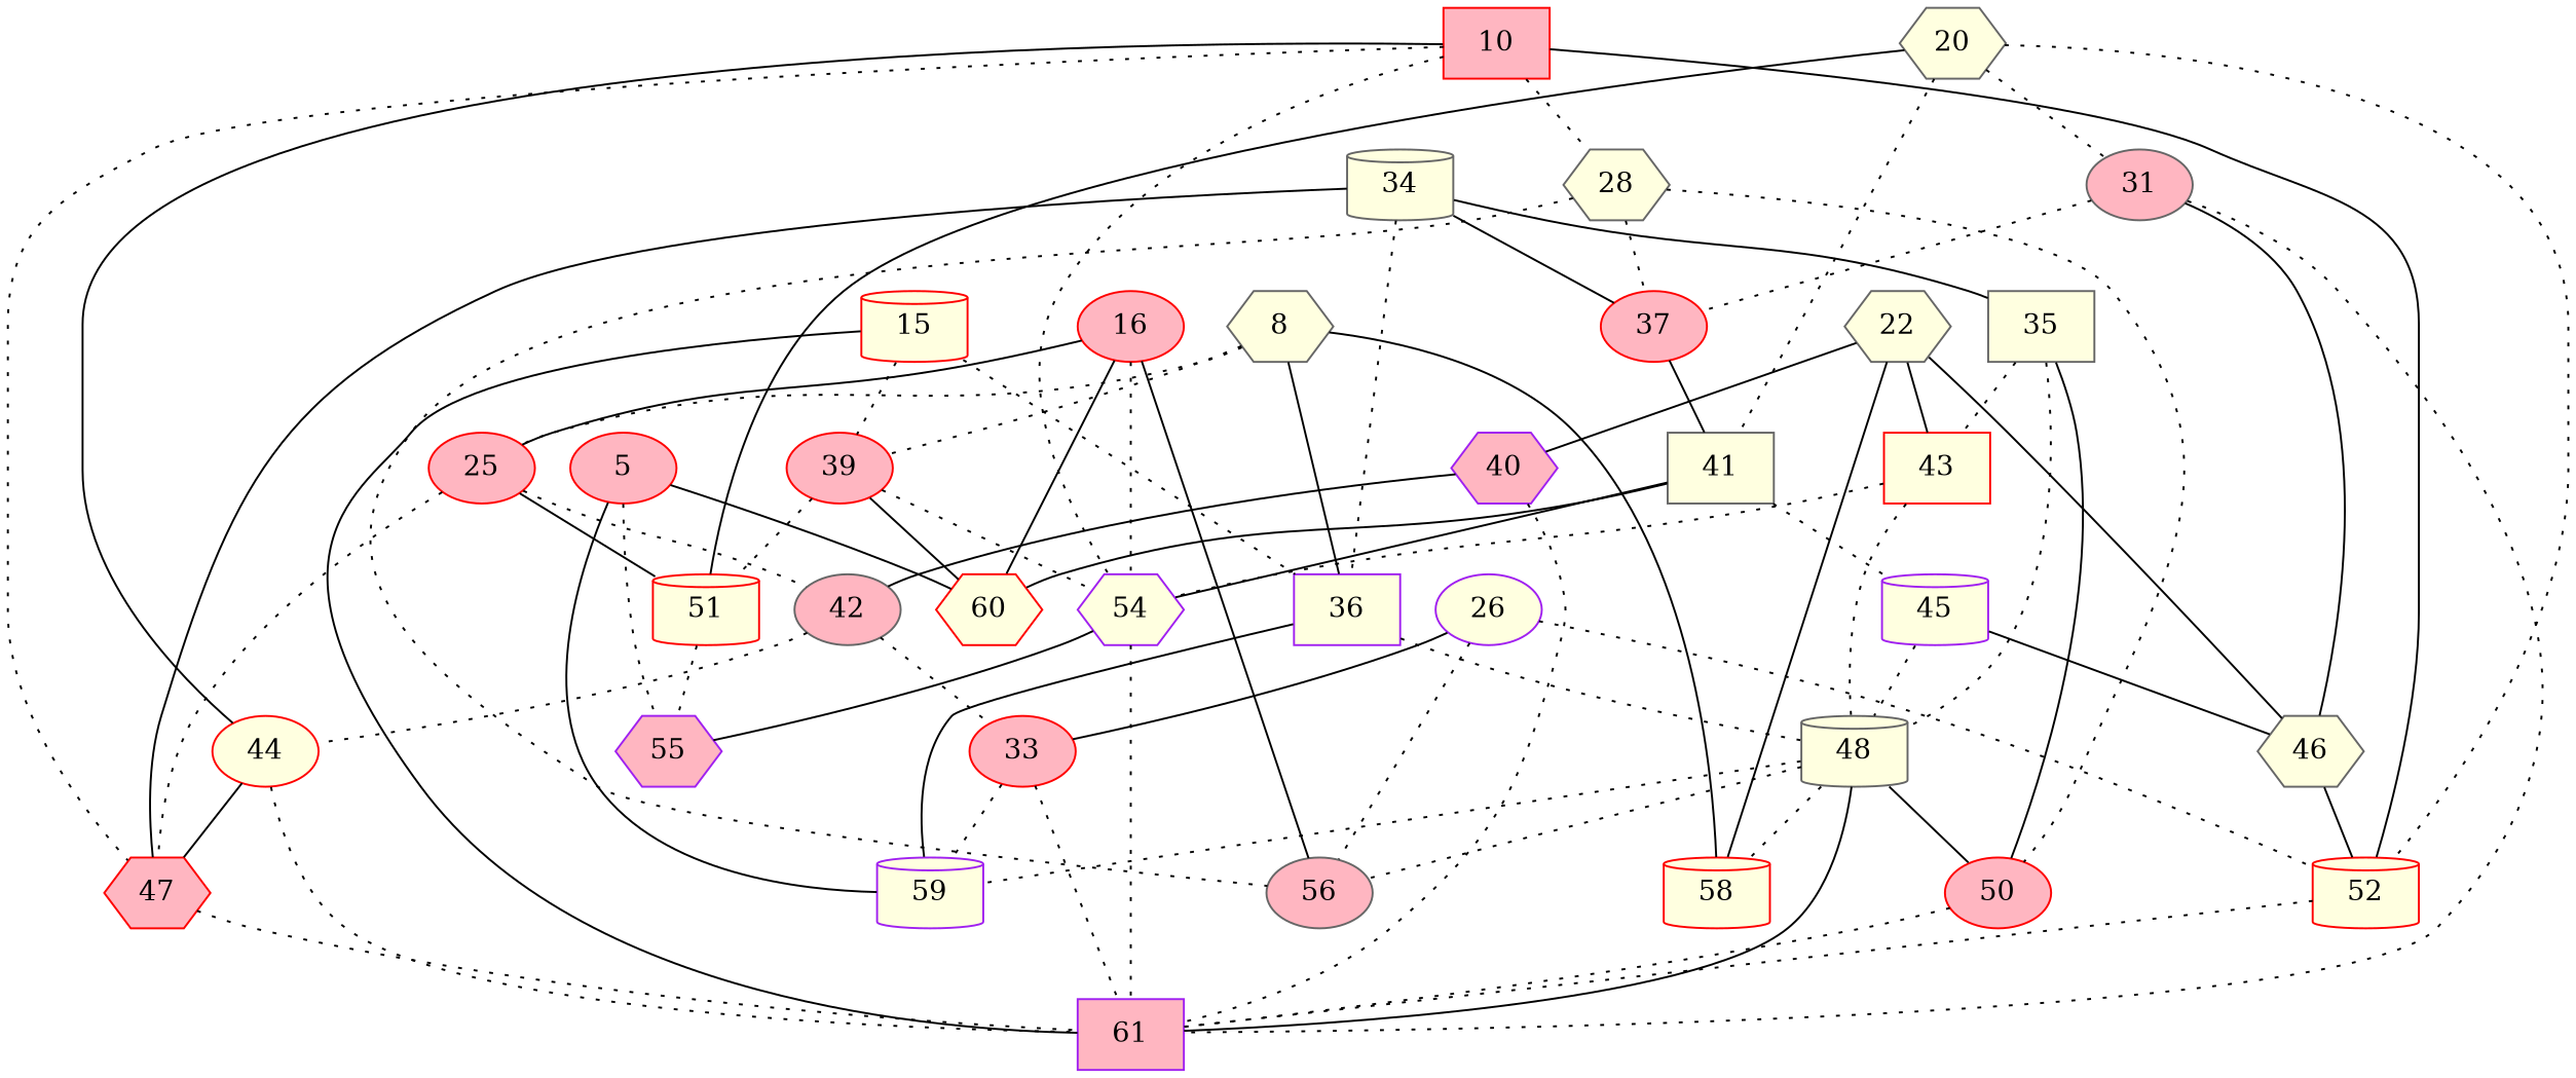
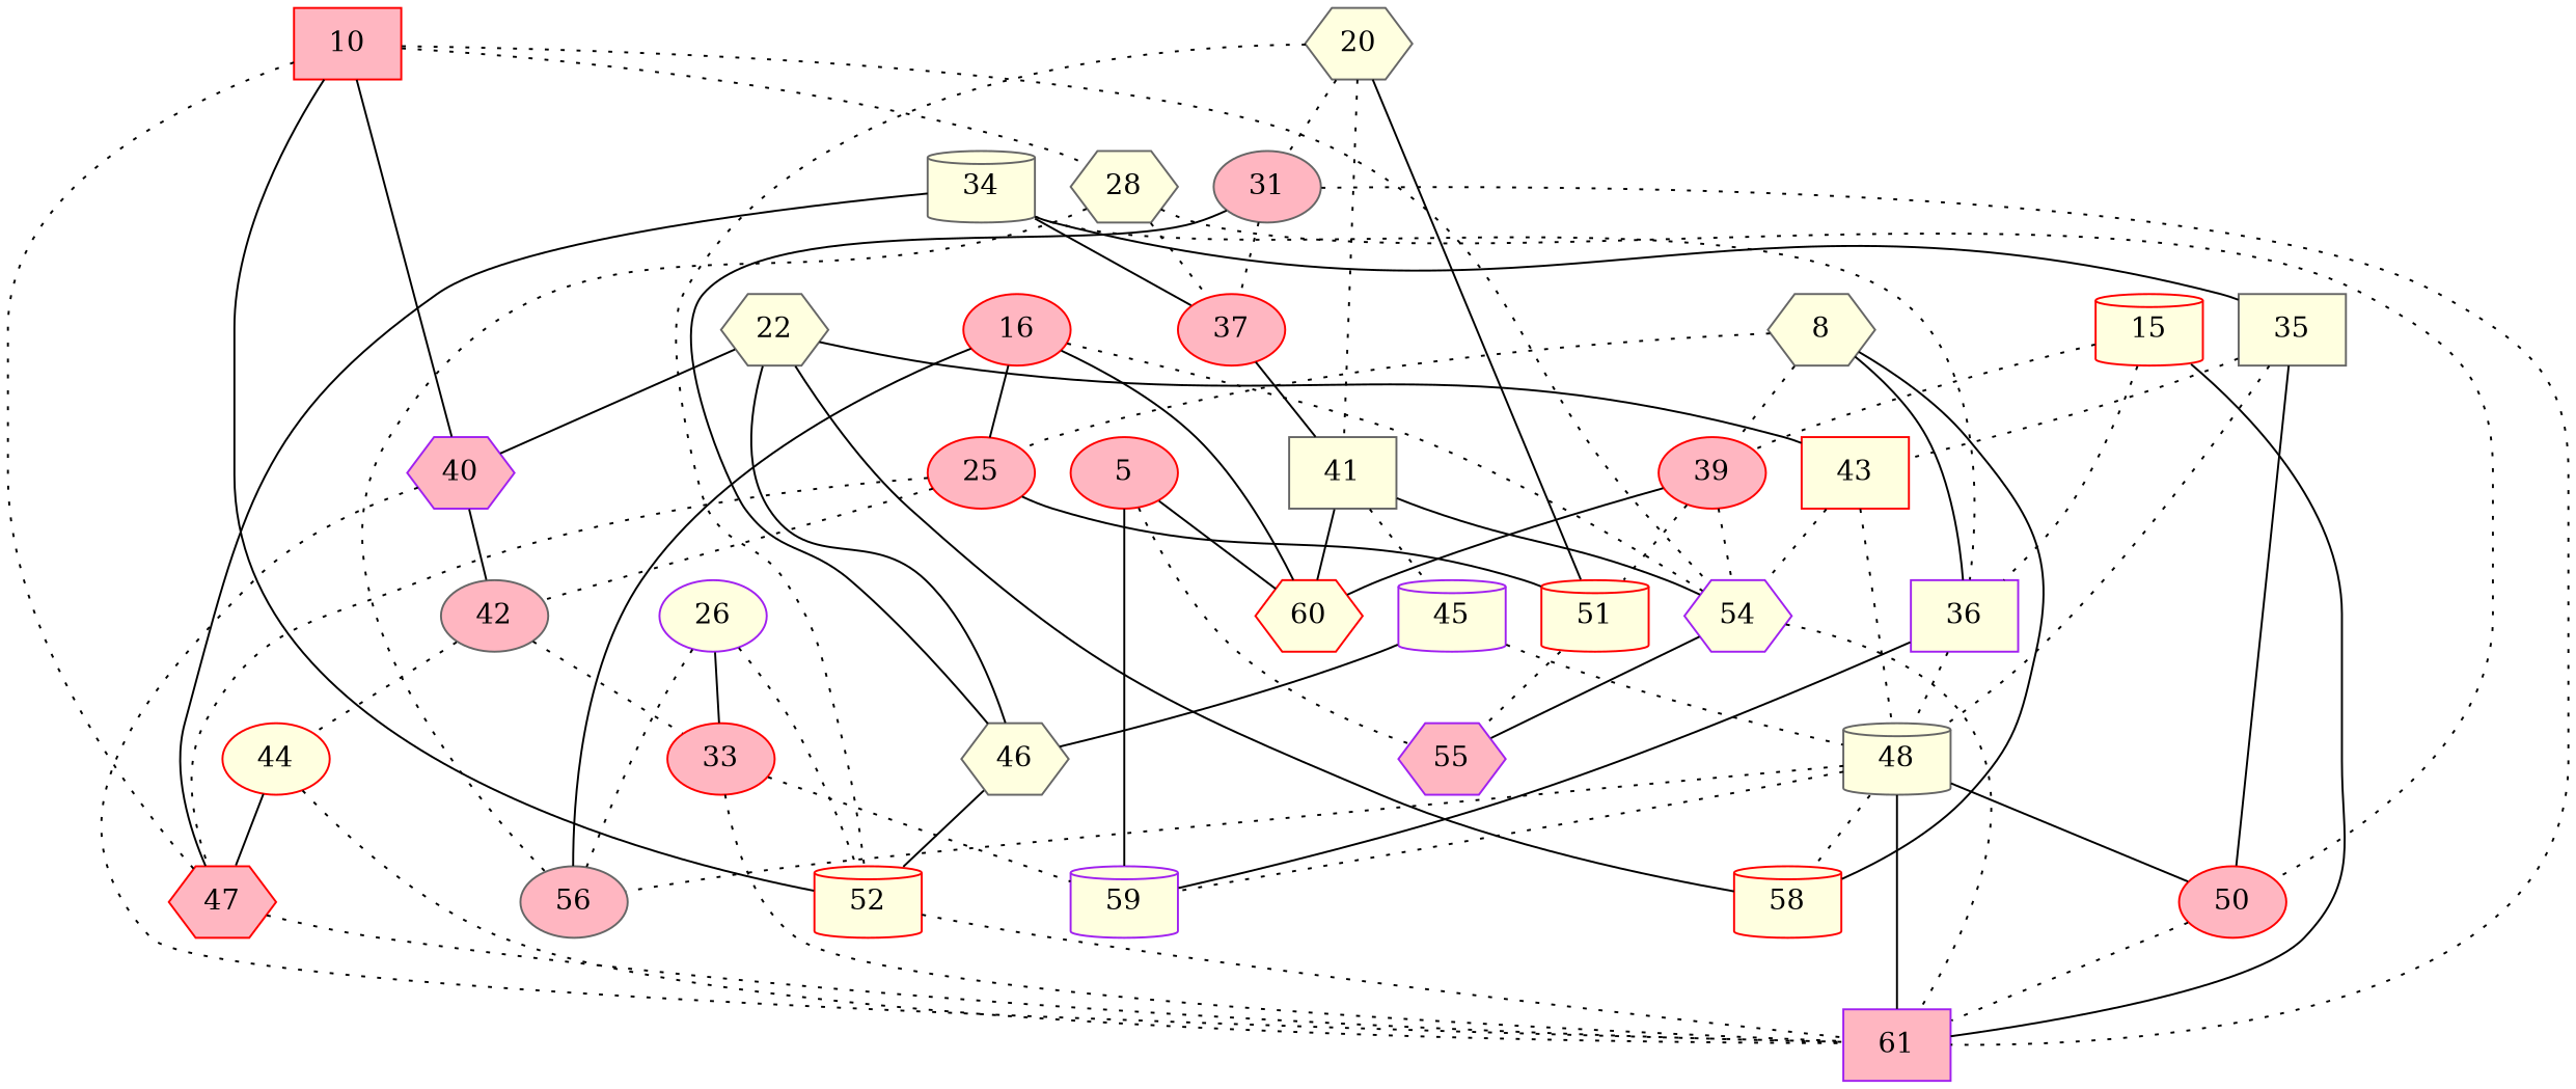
  graph {
    node [color=red fillcolor=lightyellow shape=ellipse style=filled]
    edge [style=dotted]
    5 [fillcolor=lightpink super="+2"]
    55 [color=purple fillcolor=lightpink shape=hexagon]
    59 [color=purple shape=cylinder super="+32"]
    60 [shape=hexagon super="+19"]
    8 [color=gray40 shape=hexagon super="+1"]
    25 [fillcolor=lightpink super="+11"]
    36 [color=purple shape=box super="+21"]
    39 [fillcolor=lightpink super="+13"]
    58 [shape=cylinder]
    47 [fillcolor=lightpink shape=hexagon super="+30"]
    51 [shape=cylinder]
    42 [color=gray40 fillcolor=lightpink]
    48 [color=gray40 shape=cylinder super="+4+17+38"]
    54 [color=purple shape=hexagon super="+24"]
    10 [fillcolor=lightpink shape=box super="+6"]
    28 [color=gray40 shape=hexagon]
    40 [color=purple fillcolor=lightpink shape=hexagon]
    52 [shape=cylinder super="+23"]
    56 [color=gray40 fillcolor=lightpink]
    37 [fillcolor=lightpink]
    50 [fillcolor=lightpink]
    61 [color=purple fillcolor=lightpink shape=box super="+12+29+49+57"]
    15 [shape=cylinder]
    16 [fillcolor=lightpink]
    20 [color=gray40 shape=hexagon]
    31 [color=gray40 fillcolor=lightpink]
    41 [color=gray40 shape=box super="+18"]
    46 [color=gray40 shape=hexagon]
    45 [color=purple shape=cylinder]
    22 [color=gray40 shape=hexagon]
    43 [shape=box]
    n32 [fillcolor=lightpink label=33 super="+27"]
    44 [super="+9"]
    26 [color=purple]
    34 [color=gray40 shape=cylinder]
    35 [color=gray40 shape=box]
    5 -- 55 [weight=2]
    5 -- 59 [style=solid weight=2]
    5 -- 60 [style=solid weight=2]
    8 -- 25 [weight=2]
    8 -- 36 [style=solid]
    8 -- 39
    8 -- 58 [style=solid weight=2]
    25 -- 47
    25 -- 51 [style=solid]
    25 -- 42
    36 -- 59 [style=solid]
    36 -- 48 [weight=2]
    39 -- 60 [style=solid weight=2]
    39 -- 51
    39 -- 54
    47 -- 61
    51 -- 55
    42 -- n32
    42 -- 44
    48 -- 59
    48 -- 58
    48 -- 56
    48 -- 50 [style=solid]
    48 -- 61 [style=solid weight=3]
    54 -- 55 [style=solid]
    54 -- 61 [weight=2]
    10 -- 47
    10 -- 54
    10 -- 28
-   10 -- 44 [style=solid]
+   10 -- 40 [style=solid]
    10 -- 52 [style=solid weight=2]
    28 -- 56
    28 -- 37
    28 -- 50
    40 -- 42 [style=solid]
    40 -- 61
    52 -- 61
    37 -- 41 [style=solid]
    50 -- 61
    15 -- 36
    15 -- 39
    15 -- 61 [style=solid weight=2]
    16 -- 60 [style=solid]
    16 -- 25 [style=solid]
    16 -- 54
    16 -- 56 [style=solid]
    20 -- 51 [style=solid]
    20 -- 52
    20 -- 31
    20 -- 41
    31 -- 37
    31 -- 61
    31 -- 46 [style=solid]
    41 -- 60 [style=solid]
    41 -- 54 [style=solid]
    41 -- 45 [weight=2]
    46 -- 52 [style=solid]
    45 -- 48
    45 -- 46 [style=solid]
    22 -- 58 [style=solid]
    22 -- 40 [style=solid]
    22 -- 46 [style=solid]
    22 -- 43 [style=solid]
    43 -- 48
    43 -- 54
    n32 -- 59 [weight=2]
    n32 -- 61
    44 -- 47 [style=solid weight=2]
    44 -- 61 [weight=3]
    26 -- 52
    26 -- 56
    26 -- n32 [style=solid weight=2]
    34 -- 36
    34 -- 47 [style=solid]
    34 -- 37 [style=solid]
    34 -- 35 [style=solid]
    35 -- 48
    35 -- 50 [style=solid]
    35 -- 43
  }
